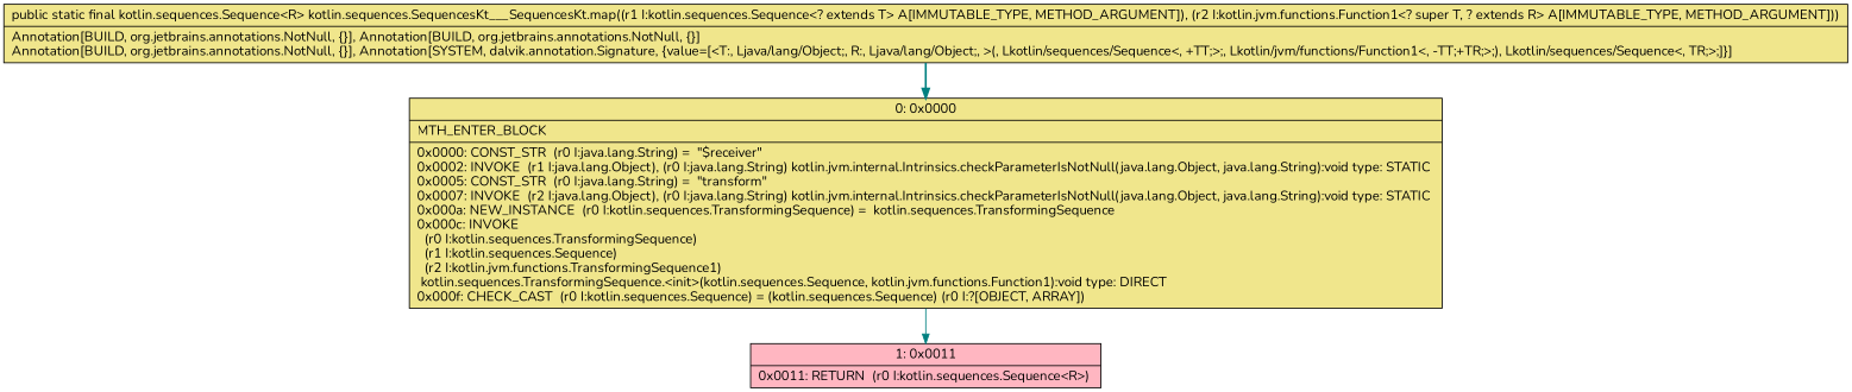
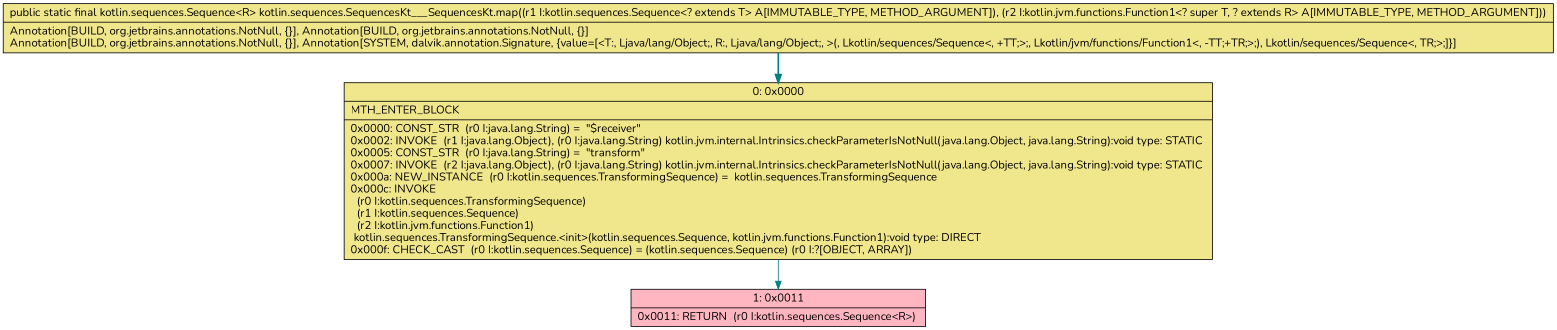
  digraph {
    fontname=Nunito
    node [shape=record style=filled fillcolor=khaki fontname=Nunito]
    edge [color=teal fontname=Nunito]
-   n1 [label="{0\:\ 0x0000|MTH_ENTER_BLOCK\l|0x0000: CONST_STR  (r0 I:java.lang.String) =  \"$receiver\" \l0x0002: INVOKE  (r1 I:java.lang.Object), (r0 I:java.lang.String) kotlin.jvm.internal.Intrinsics.checkParameterIsNotNull(java.lang.Object, java.lang.String):void type: STATIC \l0x0005: CONST_STR  (r0 I:java.lang.String) =  \"transform\" \l0x0007: INVOKE  (r2 I:java.lang.Object), (r0 I:java.lang.String) kotlin.jvm.internal.Intrinsics.checkParameterIsNotNull(java.lang.Object, java.lang.String):void type: STATIC \l0x000a: NEW_INSTANCE  (r0 I:kotlin.sequences.TransformingSequence) =  kotlin.sequences.TransformingSequence \l0x000c: INVOKE  \l  (r0 I:kotlin.sequences.TransformingSequence)\l  (r1 I:kotlin.sequences.Sequence)\l  (r2 I:kotlin.jvm.functions.TransformingSequence1)\l kotlin.sequences.TransformingSequence.\<init\>(kotlin.sequences.Sequence, kotlin.jvm.functions.Function1):void type: DIRECT \l0x000f: CHECK_CAST  (r0 I:kotlin.sequences.Sequence) = (kotlin.sequences.Sequence) (r0 I:?[OBJECT, ARRAY]) \l}"]
+   n1 [label="{0\:\ 0x0000|MTH_ENTER_BLOCK\l|0x0000: CONST_STR  (r0 I:java.lang.String) =  \"$receiver\" \l0x0002: INVOKE  (r1 I:java.lang.Object), (r0 I:java.lang.String) kotlin.jvm.internal.Intrinsics.checkParameterIsNotNull(java.lang.Object, java.lang.String):void type: STATIC \l0x0005: CONST_STR  (r0 I:java.lang.String) =  \"transform\" \l0x0007: INVOKE  (r2 I:java.lang.Object), (r0 I:java.lang.String) kotlin.jvm.internal.Intrinsics.checkParameterIsNotNull(java.lang.Object, java.lang.String):void type: STATIC \l0x000a: NEW_INSTANCE  (r0 I:kotlin.sequences.TransformingSequence) =  kotlin.sequences.TransformingSequence \l0x000c: INVOKE  \l  (r0 I:kotlin.sequences.TransformingSequence)\l  (r1 I:kotlin.sequences.Sequence)\l  (r2 I:kotlin.jvm.functions.Function1)\l kotlin.sequences.TransformingSequence.\<init\>(kotlin.sequences.Sequence, kotlin.jvm.functions.Function1):void type: DIRECT \l0x000f: CHECK_CAST  (r0 I:kotlin.sequences.Sequence) = (kotlin.sequences.Sequence) (r0 I:?[OBJECT, ARRAY]) \l}"]
    n2 [label="{1\:\ 0x0011|0x0011: RETURN  (r0 I:kotlin.sequences.Sequence\<R\>) \l}" fillcolor=lightpink]
    n3 [label="{public static final kotlin.sequences.Sequence\<R\> kotlin.sequences.SequencesKt___SequencesKt.map((r1 I:kotlin.sequences.Sequence\<? extends T\> A[IMMUTABLE_TYPE, METHOD_ARGUMENT]), (r2 I:kotlin.jvm.functions.Function1\<? super T, ? extends R\> A[IMMUTABLE_TYPE, METHOD_ARGUMENT]))  | Annotation[BUILD, org.jetbrains.annotations.NotNull, \{\}], Annotation[BUILD, org.jetbrains.annotations.NotNull, \{\}]\lAnnotation[BUILD, org.jetbrains.annotations.NotNull, \{\}], Annotation[SYSTEM, dalvik.annotation.Signature, \{value=[\<T:, Ljava\/lang\/Object;, R:, Ljava\/lang\/Object;, \>(, Lkotlin\/sequences\/Sequence\<, +TT;\>;, Lkotlin\/jvm\/functions\/Function1\<, \-TT;+TR;\>;), Lkotlin\/sequences\/Sequence\<, TR;\>;]\}]\l}"]
    n1 -> n2 [style=solid]
    n3 -> n1 [style=bold]
  }
